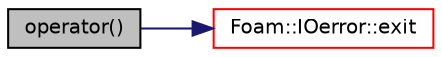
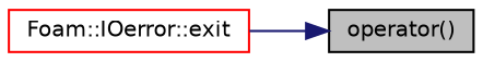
  digraph {
    rankdir=LR
    node [fontname=Helvetica fontsize=10 shape=record]
    n1 [color=black fillcolor=grey75 fontcolor=black height=0.2 label="operator()" style=filled width=0.4]
    n2 [color=red height=0.2 label="Foam::IOerror::exit" width=0.4]
-   n1 -> n2 [color=midnightblue fontname=Helvetica fontsize=10 labelfontname=Helvetica labelfontsize=10 style=solid]
+   n2 -> n1 [color=midnightblue fontname=Helvetica fontsize=10 labelfontname=Helvetica labelfontsize=10 style=solid]
  }
